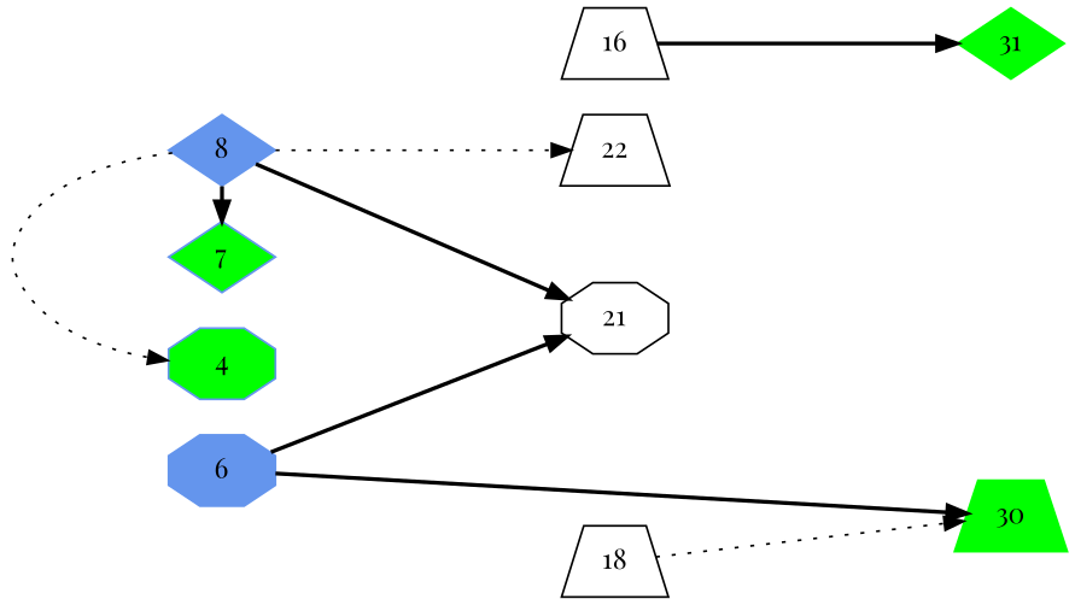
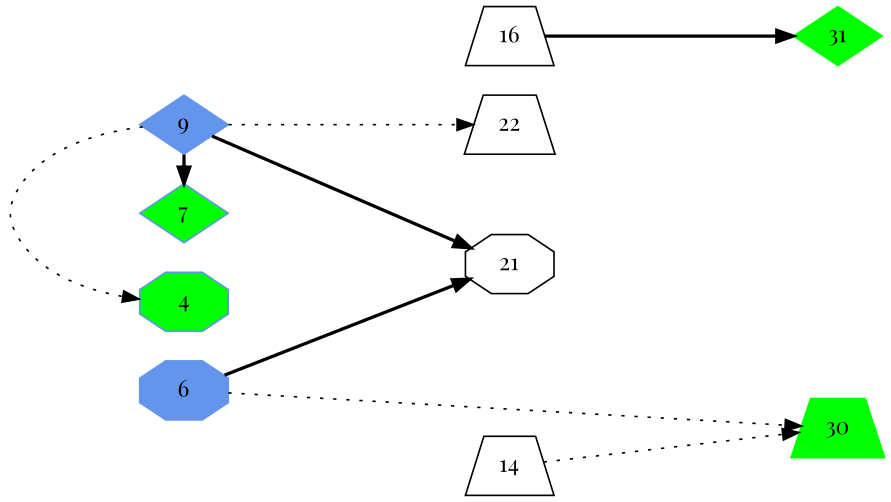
  digraph {
    fontname="Playfair Display"
    rankdir=LR
    ranksep=2.0
    node [color=cornflowerblue fontname="Playfair Display" shape=trapezium style=filled]
    edge [fontname="Playfair Display" style=bold]
    4 [fillcolor=green shape=octagon]
    6 [shape=octagon]
    7 [fillcolor=green shape=diamond]
-   8 [shape=diamond]
-   14 [color=black label=18 style=""]
+   8 [shape=diamond label=9]
+   14 [color=black style=""]
    16 [color=black style=""]
    21 [color=black shape=octagon style=""]
    22 [color=black style=""]
    30 [color=green]
    31 [color=green shape=diamond]
    subgraph sub_1 {
      rank=same
      4
      6
      7
      8
    }
    subgraph sub_2 {
      rank=same
      14
      16
      21
      22
    }
    subgraph sub_3 {
      rank=same
      30
      31
    }
    6 -> 21
-   6 -> 30
+   6 -> 30 [style=dotted]
    8 -> 4 [style=dotted]
    8 -> 7
    8 -> 21
    8 -> 22 [style=dotted]
    14 -> 30 [style=dotted]
    16 -> 31
  }
